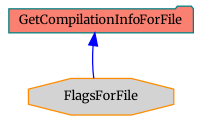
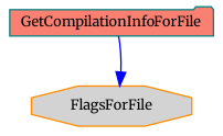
  digraph {
    rankdir=TB
    fontname=Merriweather
    node [fontname=Merriweather fontsize=10 style=filled]
    n1 [color=teal fillcolor=salmon fontcolor=black height=0.2 label=GetCompilationInfoForFile shape=folder width=0.4]
    n2 [color=darkorange fillcolor=lightgrey height=0.2 label=FlagsForFile shape=octagon width=0.4]
-   n1 -> n2 [color=blue dir=back fontname=Merriweather fontsize=10 labelfontname=Helvetica labelfontsize=10 style=solid]
+   n2 -> n1 [color=blue dir=back fontname=Merriweather fontsize=10 labelfontname=Helvetica labelfontsize=10 style=solid]
  }
